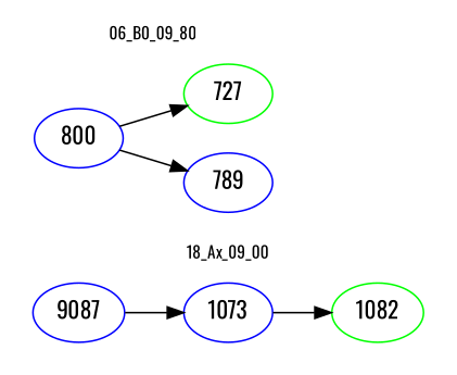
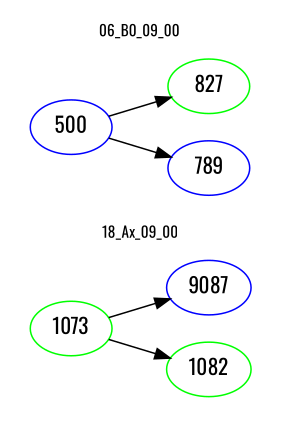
  digraph {
    fontname=Oswald
    rankdir=LR
    node [color=blue fontname=Oswald]
    edge [color=black fontname=Oswald]
-   n1 [label=1073]
+   n1 [color=green label=1073]
    n2 [color=green label=1082]
    n3 [label=9087]
-   n4 [label=800]
+   n4 [label=500]
    n5 [label=789]
-   n6 [color=green label=727]
+   n6 [color=green label=827]
    subgraph cluster_1 {
      color=white
      fontsize=10
      label="18_Ax_09_00"
      n1
      n2
      n3
    }
    subgraph cluster_2 {
      color=white
      fontsize=10
-     label="06_B0_09_80"
+     label="06_B0_09_00"
      n4
      n5
      n6
    }
    n1 -> n2
-   n3 -> n1
+   n1 -> n3
    n4 -> n5
    n4 -> n6
  }
